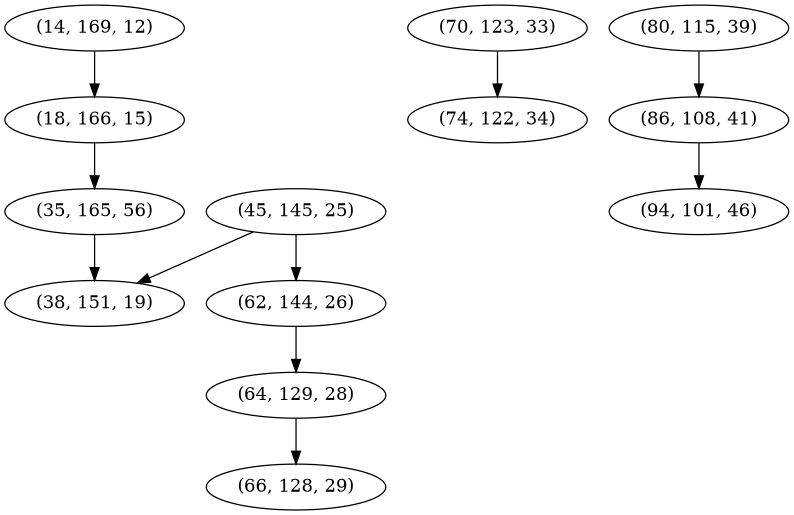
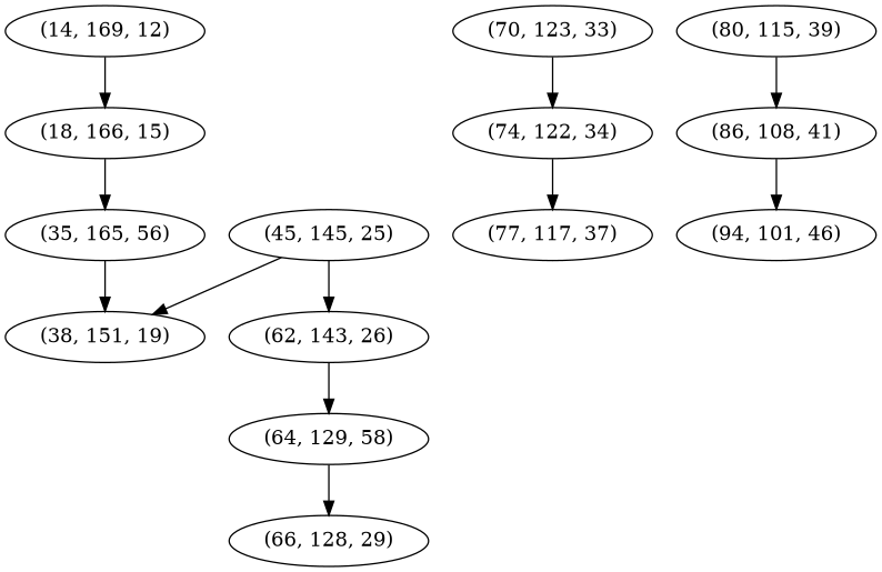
  digraph {
    "(14, 169, 12)"
    "(18, 166, 15)"
    n3 [label="(35, 165, 56)"]
    "(38, 151, 19)"
    "(45, 145, 25)"
-   "(62, 144, 26)"
-   "(64, 129, 28)"
+   "(62, 144, 26)" [label="(62, 143, 26)"]
+   "(64, 129, 28)" [label="(64, 129, 58)"]
    "(66, 128, 29)"
    "(70, 123, 33)"
    "(74, 122, 34)"
+   "(77, 117, 37)"
    "(80, 115, 39)"
    "(86, 108, 41)"
    "(94, 101, 46)"
    "(14, 169, 12)" -> "(18, 166, 15)"
    "(18, 166, 15)" -> n3
    n3 -> "(38, 151, 19)"
    "(45, 145, 25)" -> "(38, 151, 19)"
    "(45, 145, 25)" -> "(62, 144, 26)"
    "(62, 144, 26)" -> "(64, 129, 28)"
    "(64, 129, 28)" -> "(66, 128, 29)"
    "(70, 123, 33)" -> "(74, 122, 34)"
+   "(74, 122, 34)" -> "(77, 117, 37)"
    "(80, 115, 39)" -> "(86, 108, 41)"
    "(86, 108, 41)" -> "(94, 101, 46)"
  }
